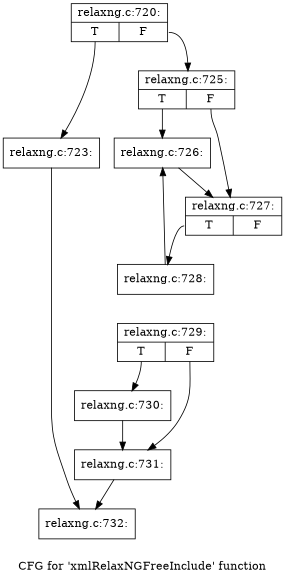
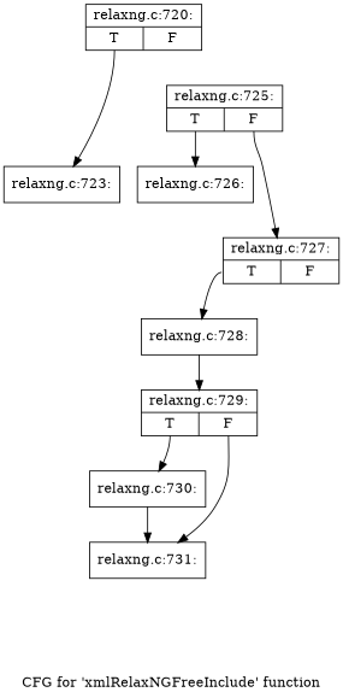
  digraph {
    label="CFG for 'xmlRelaxNGFreeInclude' function"
    node [shape=record]
    n1 [label="{relaxng.c:720:|{<s0>T|<s1>F}}"]
    n2 [label="{relaxng.c:723:}"]
    n3 [label="{relaxng.c:725:|{<s0>T|<s1>F}}"]
-   n4 [label="{relaxng.c:732:}"]
    n5 [label="{relaxng.c:726:}"]
    n6 [label="{relaxng.c:727:|{<s0>T|<s1>F}}"]
    n7 [label="{relaxng.c:728:}"]
    n8 [label="{relaxng.c:729:|{<s0>T|<s1>F}}"]
    n9 [label="{relaxng.c:730:}"]
    n10 [label="{relaxng.c:731:}"]
    n1 -> n2 [tailport=s0]
-   n1 -> n3 [tailport=s1]
-   n2 -> n4
    n3 -> n5 [tailport=s0]
    n3 -> n6 [tailport=s1]
-   n5 -> n6
    n6 -> n7 [tailport=s0]
-   n7 -> n5
+   n7 -> n8
    n8 -> n9 [tailport=s0]
    n8 -> n10 [tailport=s1]
    n9 -> n10
-   n10 -> n4
  }
